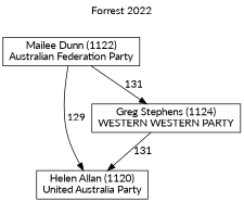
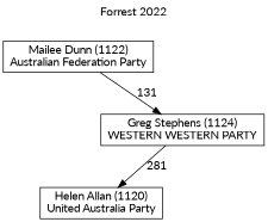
  digraph {
    fontname=Lato
    label="Forrest 2022"
    labelloc=t
    mclimit=10
    node [fontname=Lato shape=box]
    edge [fontname=Lato]
    n1 [label="Helen Allan (1120)\nUnited Australia Party"]
    n2 [label="Greg Stephens (1124)\nWESTERN WESTERN PARTY"]
    n3 [label="Mailee Dunn (1122)\nAustralian Federation Party"]
-   n2 -> n1 [label=131]
-   n3 -> n1 [label=129]
+   n2 -> n1 [label=281]
    n3 -> n2 [label=131]
  }
